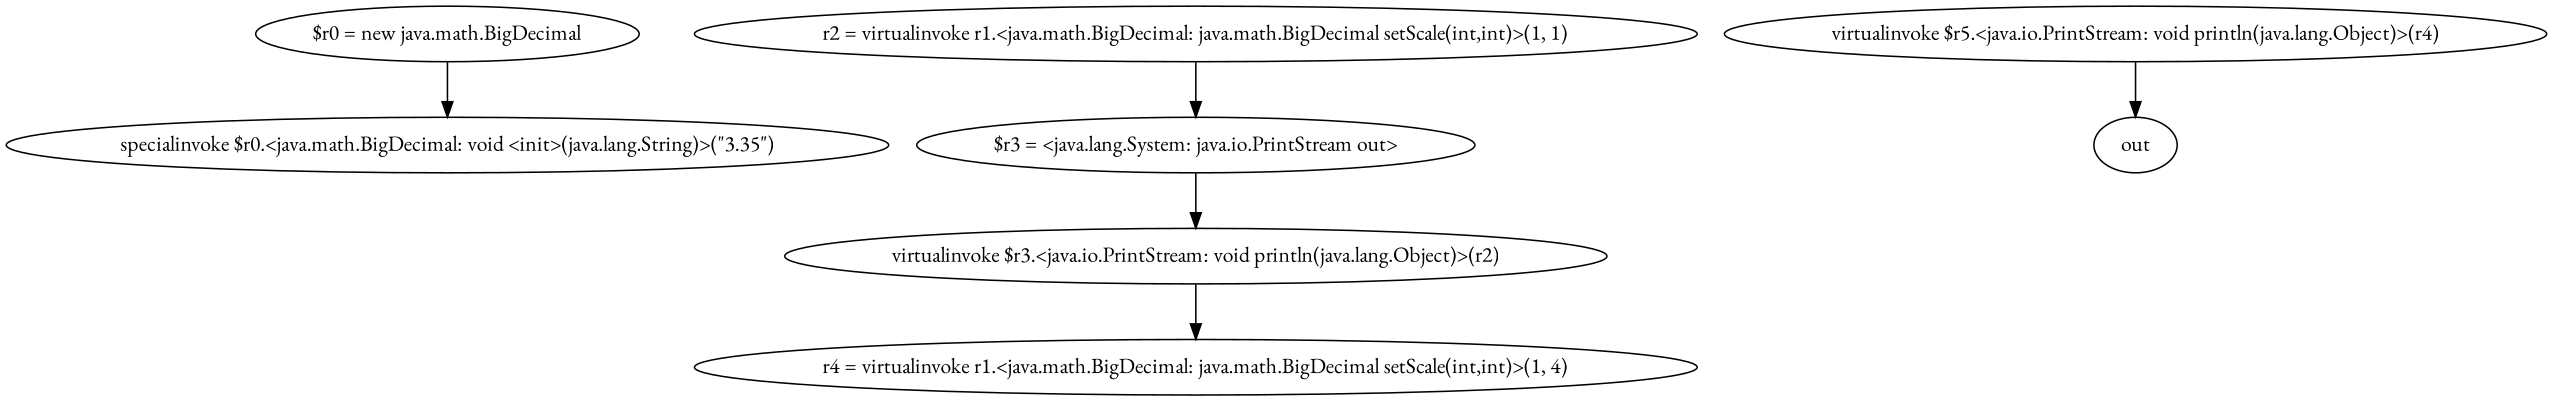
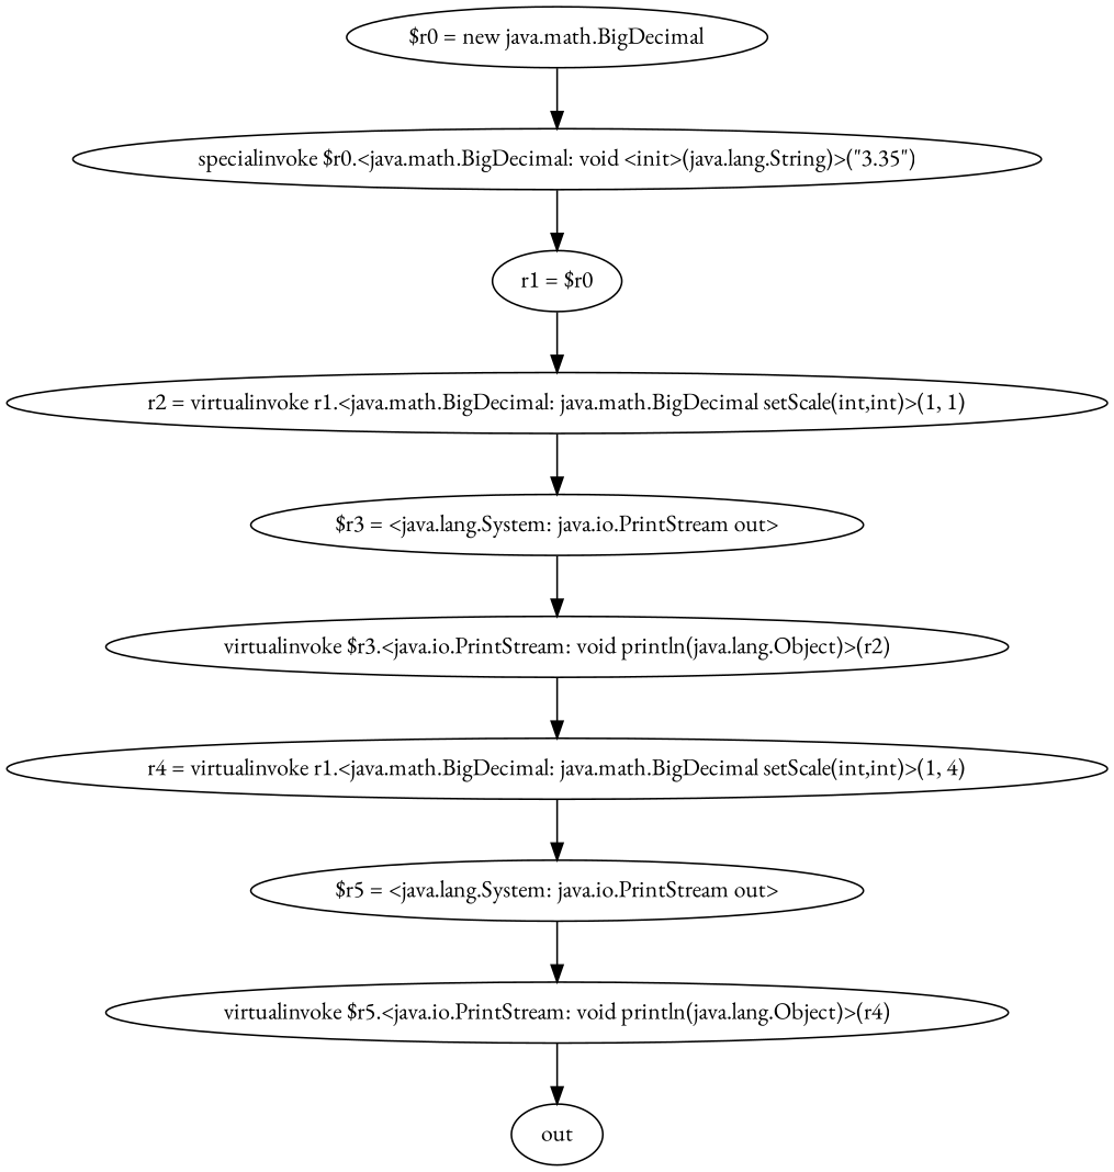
  digraph {
    fontname="EB Garamond"
    node [fontname="EB Garamond"]
    edge [fontname="EB Garamond"]
    "$r0 = new java.math.BigDecimal"
    "specialinvoke $r0.<java.math.BigDecimal: void <init>(java.lang.String)>(\"3.35\")"
+   "r1 = $r0"
    "r2 = virtualinvoke r1.<java.math.BigDecimal: java.math.BigDecimal setScale(int,int)>(1, 1)"
    "$r3 = <java.lang.System: java.io.PrintStream out>"
    "virtualinvoke $r3.<java.io.PrintStream: void println(java.lang.Object)>(r2)"
    "r4 = virtualinvoke r1.<java.math.BigDecimal: java.math.BigDecimal setScale(int,int)>(1, 4)"
+   "$r5 = <java.lang.System: java.io.PrintStream out>"
    "virtualinvoke $r5.<java.io.PrintStream: void println(java.lang.Object)>(r4)"
    n10 [label=out]
    "$r0 = new java.math.BigDecimal" -> "specialinvoke $r0.<java.math.BigDecimal: void <init>(java.lang.String)>(\"3.35\")"
+   "specialinvoke $r0.<java.math.BigDecimal: void <init>(java.lang.String)>(\"3.35\")" -> "r1 = $r0"
+   "r1 = $r0" -> "r2 = virtualinvoke r1.<java.math.BigDecimal: java.math.BigDecimal setScale(int,int)>(1, 1)"
    "r2 = virtualinvoke r1.<java.math.BigDecimal: java.math.BigDecimal setScale(int,int)>(1, 1)" -> "$r3 = <java.lang.System: java.io.PrintStream out>"
    "$r3 = <java.lang.System: java.io.PrintStream out>" -> "virtualinvoke $r3.<java.io.PrintStream: void println(java.lang.Object)>(r2)"
    "virtualinvoke $r3.<java.io.PrintStream: void println(java.lang.Object)>(r2)" -> "r4 = virtualinvoke r1.<java.math.BigDecimal: java.math.BigDecimal setScale(int,int)>(1, 4)"
+   "r4 = virtualinvoke r1.<java.math.BigDecimal: java.math.BigDecimal setScale(int,int)>(1, 4)" -> "$r5 = <java.lang.System: java.io.PrintStream out>"
+   "$r5 = <java.lang.System: java.io.PrintStream out>" -> "virtualinvoke $r5.<java.io.PrintStream: void println(java.lang.Object)>(r4)"
    "virtualinvoke $r5.<java.io.PrintStream: void println(java.lang.Object)>(r4)" -> n10
  }
